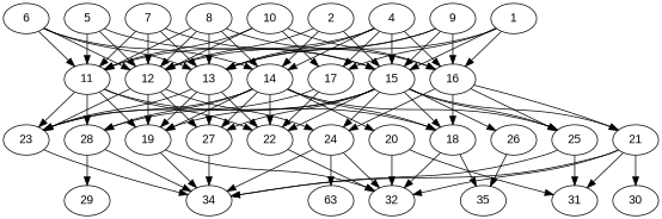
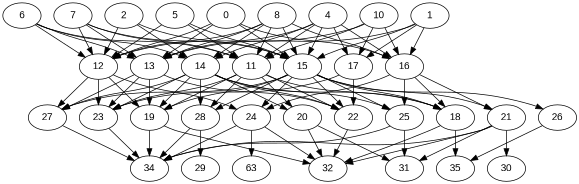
  digraph {
    fontname="Liberation Sans"
    node [alpha=0.11 fontname="Liberation Sans"]
    edge [fontname="Liberation Sans"]
    1 [alpha=0.06 expect_size=12721152]
    13 [alpha=0.19 expect_size=48852992]
    15 [alpha=0.08 expect_size=17446912]
    16 [alpha=0.18 expect_size=36868096]
    17 [expect_size=46932992]
    19 [expect_size=36407296]
    22 [expect_size=13078528]
    23 [alpha=0.15 expect_size=33942528]
    27 [alpha=0.20 expect_size=10463232]
    18 [expect_size=46295040]
    28 [alpha=0.08 expect_size=35636224]
    24 [alpha=0.08 expect_size=30646272]
    25 [alpha=0.18 expect_size=43482112]
    21 [alpha=0.12 expect_size=35881984]
    26 [alpha=0.14 expect_size=14586880]
    32 [alpha=0.19 expect_size=20430848]
    34 [alpha=0.16 expect_size=34453504]
    35 [alpha=0.07 expect_size=5504000]
    29 [expect_size=13308928]
    n20 [alpha=0.09 expect_size=46006272 label=63]
    31 [alpha=0.07 expect_size=39646208]
    30 [alpha=0.06 expect_size=39766016]
    2 [alpha=0.07 expect_size=21944320]
    12 [alpha=0.09 expect_size=32223232]
    14 [alpha=0.05 expect_size=42255360]
    20 [alpha=0.20 expect_size=13324288]
    4 [alpha=0.09 expect_size=24975360]
    11 [alpha=0.10 expect_size=18055168]
    5 [alpha=0.08 expect_size=47313920]
    6 [alpha=0.04 expect_size=17485824]
    7 [alpha=0.20 expect_size=29004800]
    8 [alpha=0.16 expect_size=11520000]
-   9 [alpha=0.10 expect_size=40690688]
+   9 [alpha=0.10 expect_size=40690688 label=0]
    10 [alpha=0.10 expect_size=32831488]
    1 -> 13
    1 -> 15
    1 -> 16
    1 -> 17
    13 -> 19
    13 -> 22
    13 -> 23
    13 -> 27
    15 -> 19
    15 -> 22
    15 -> 27
    15 -> 18
    15 -> 28
    15 -> 24
    15 -> 25
    15 -> 21
    15 -> 26
    16 -> 18
    16 -> 24
    16 -> 25
    16 -> 21
    17 -> 22
    17 -> 23
    19 -> 32
    19 -> 34
    22 -> 32
    23 -> 34
    27 -> 34
    18 -> 32
    18 -> 35
    28 -> 34
    28 -> 29
    24 -> 32
    24 -> 34
    24 -> n20
    25 -> 34
    25 -> 31
    21 -> 32
    21 -> 34
    21 -> 31
    21 -> 30
    26 -> 35
    2 -> 15
    2 -> 12
    2 -> 14
    12 -> 19
    12 -> 23
    12 -> 27
    12 -> 24
    14 -> 19
    14 -> 22
    14 -> 23
    14 -> 27
    14 -> 18
    14 -> 28
    14 -> 25
    14 -> 20
    20 -> 32
    20 -> 31
    4 -> 13
    4 -> 15
    4 -> 16
    4 -> 17
    4 -> 14
    4 -> 11
    11 -> 19
    11 -> 22
    11 -> 23
    11 -> 18
    11 -> 28
+   11 -> 20
    5 -> 15
    5 -> 12
    5 -> 11
    6 -> 13
    6 -> 12
    6 -> 14
    6 -> 11
    7 -> 13
    7 -> 15
    7 -> 12
    7 -> 11
    8 -> 13
+   8 -> 15
    8 -> 16
    8 -> 12
    8 -> 14
    8 -> 11
    9 -> 13
    9 -> 15
    9 -> 16
    9 -> 12
    10 -> 16
    10 -> 17
    10 -> 12
    10 -> 11
  }
